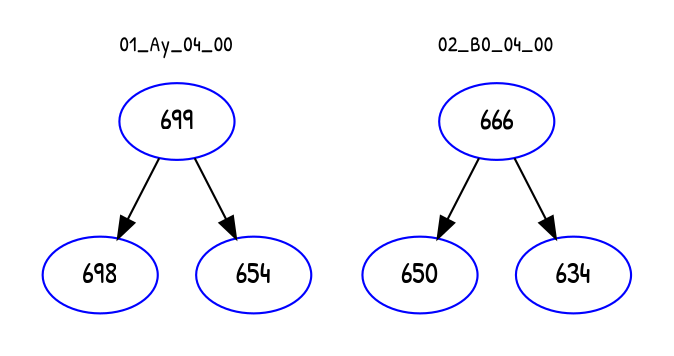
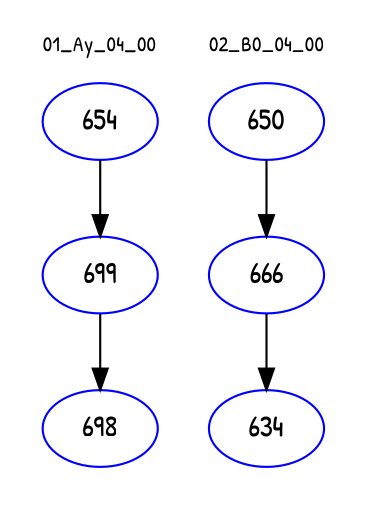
  digraph {
    fontname="Patrick Hand"
    node [color=blue fontname="Patrick Hand"]
    edge [color=black fontname="Patrick Hand"]
    n1 [label=698]
    n2 [label=699]
    n3 [label=654]
    n4 [label=650]
    n5 [label=666]
    n6 [label=634]
    subgraph cluster_1 {
      color=white
      fontsize=10
      label="01_Ay_04_00"
      n1
      n2
      n3
    }
    subgraph cluster_2 {
      color=white
      fontsize=10
      label="02_B0_04_00"
      n4
      n5
      n6
    }
    n2 -> n1
-   n2 -> n3
-   n5 -> n4
+   n3 -> n2
+   n4 -> n5
    n5 -> n6
  }
